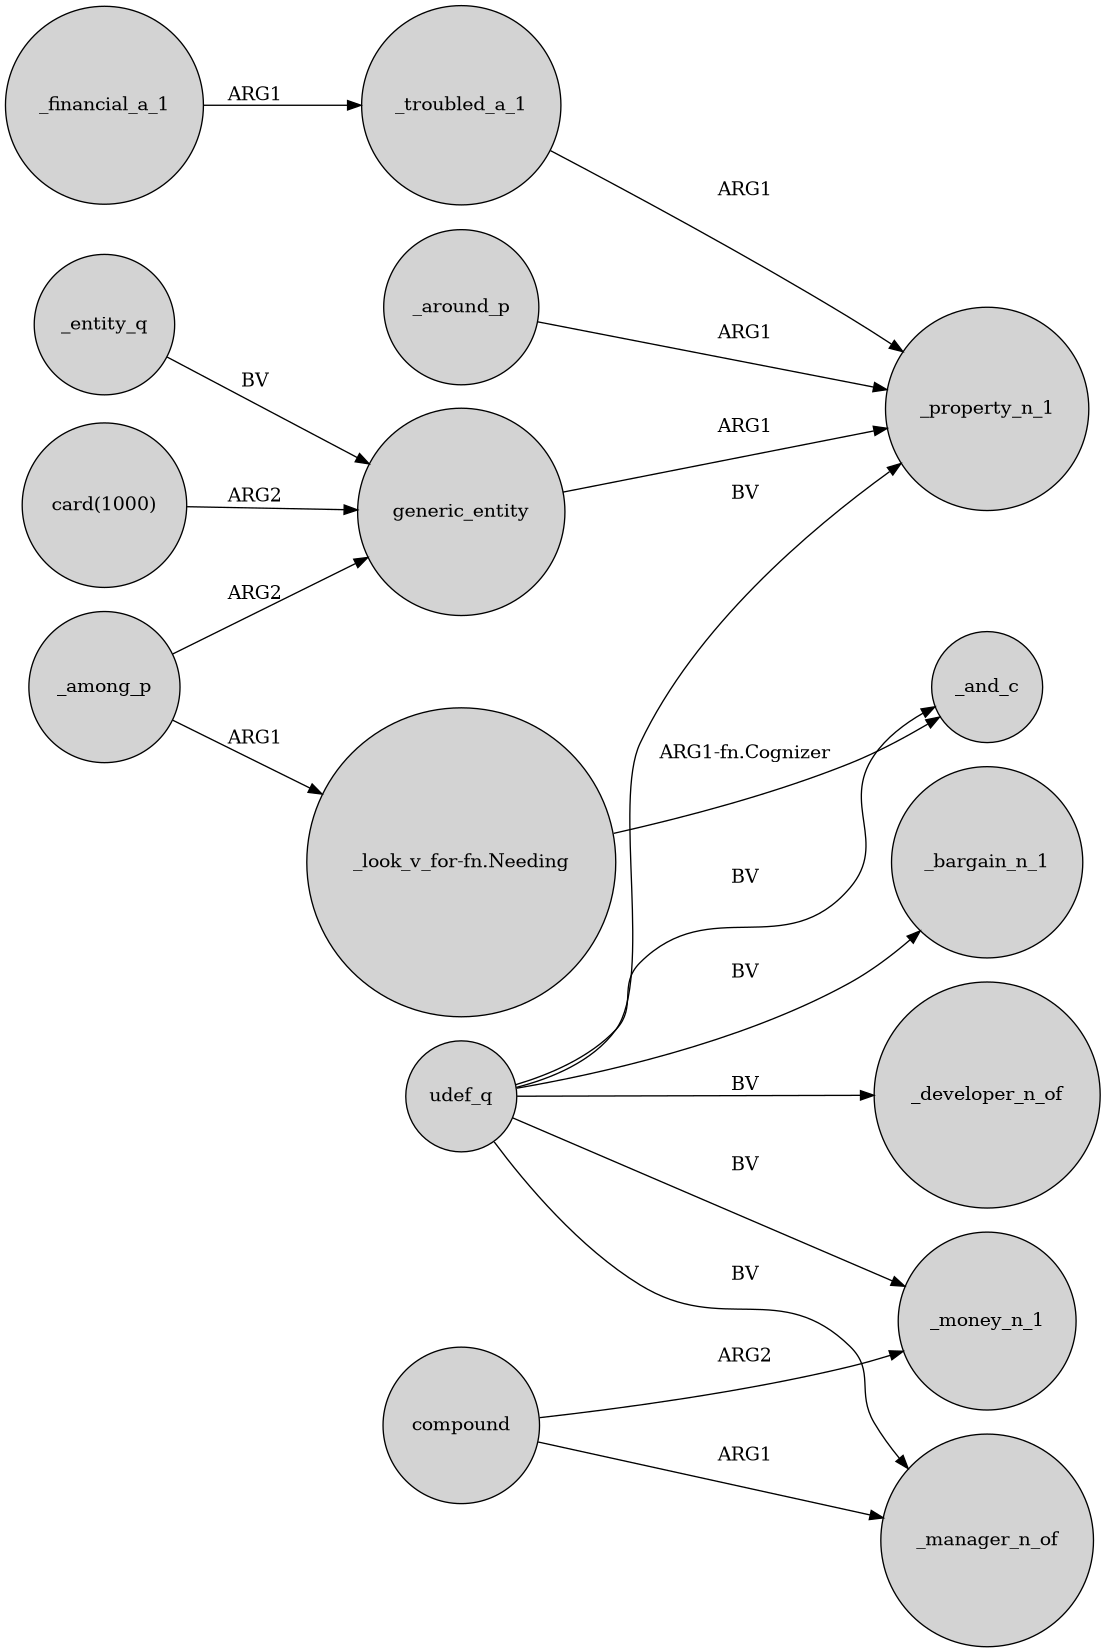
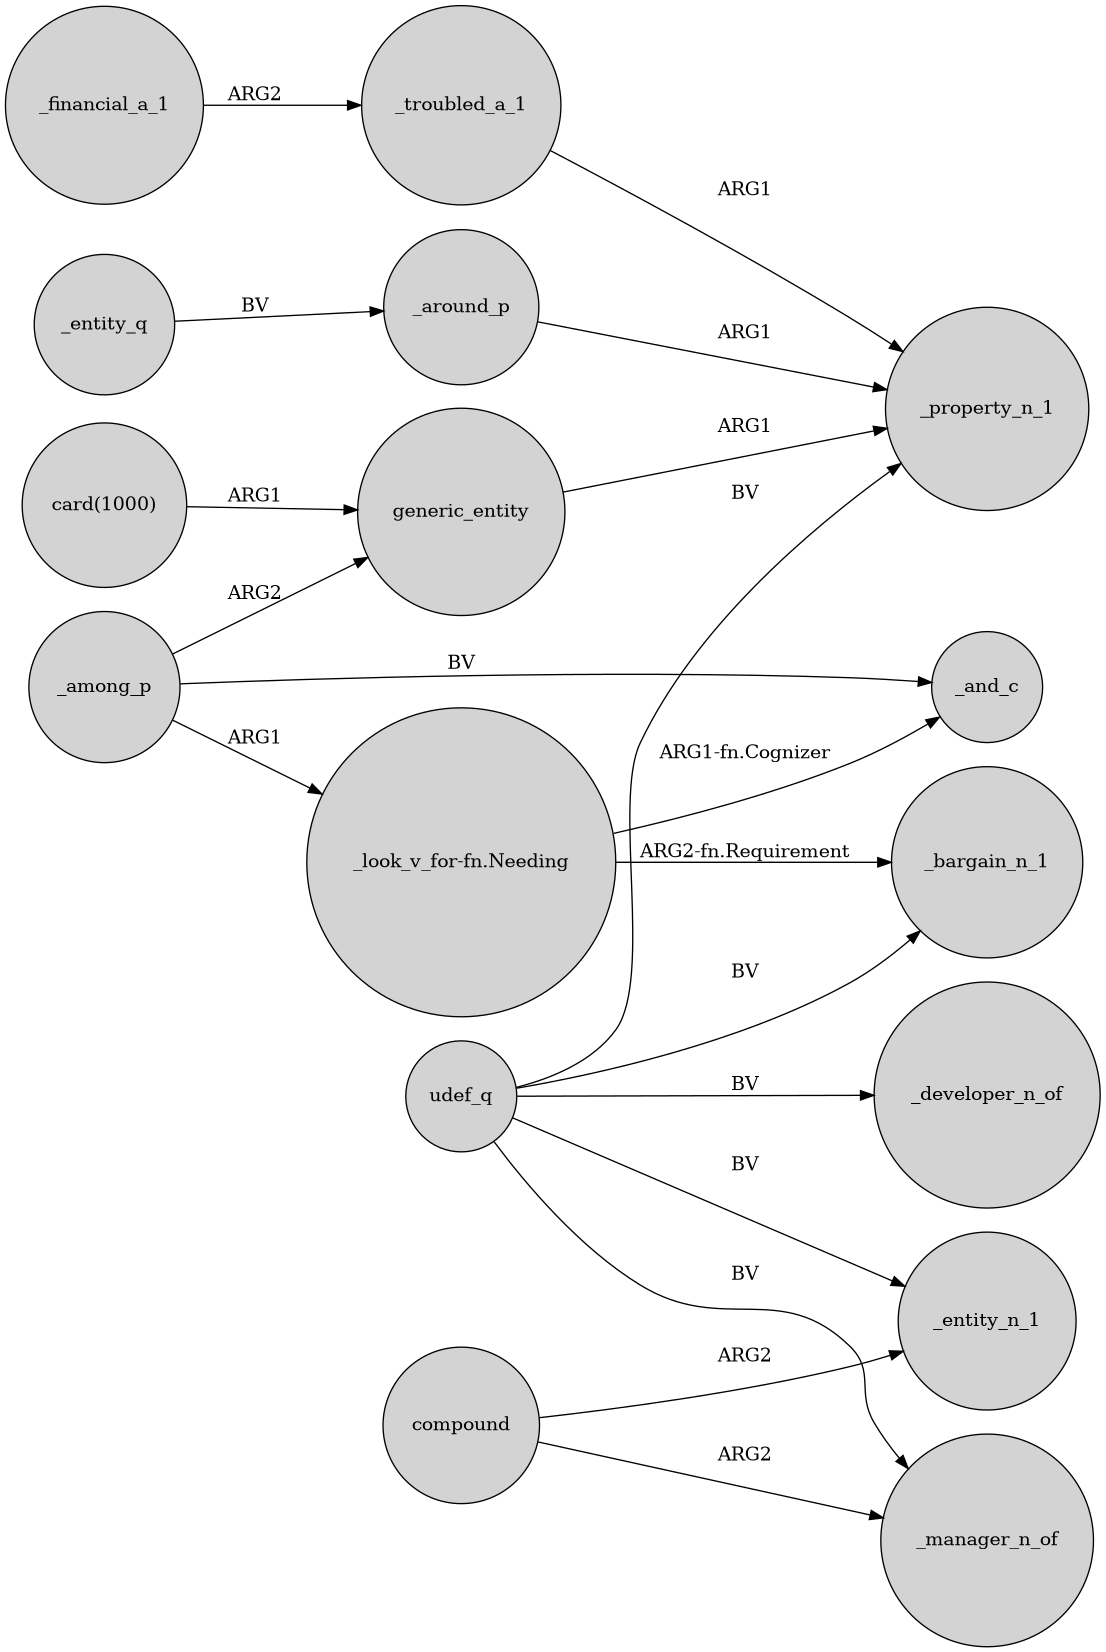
  digraph {
    rankdir=LR
    node [shape=circle style=filled]
    _among_p
    generic_entity
    "_look_v_for-fn.Needing"
    _property_n_1
    _and_c
    _bargain_n_1
    _financial_a_1
    _troubled_a_1
    udef_q
    _manager_n_of
-   _money_n_1
+   _money_n_1 [label=_entity_n_1]
    _developer_n_of
    n13 [label=_entity_q]
    _around_p
    compound
    "card(1000)"
    _among_p -> generic_entity [label=ARG2]
    _among_p -> "_look_v_for-fn.Needing" [label=ARG1]
    generic_entity -> _property_n_1 [label=ARG1]
    "_look_v_for-fn.Needing" -> _and_c [label="ARG1-fn.Cognizer"]
-   _financial_a_1 -> _troubled_a_1 [label=ARG1]
+   "_look_v_for-fn.Needing" -> _bargain_n_1 [label="ARG2-fn.Requirement"]
+   _financial_a_1 -> _troubled_a_1 [label=ARG2]
    _troubled_a_1 -> _property_n_1 [label=ARG1]
    udef_q -> _property_n_1 [label=BV]
-   udef_q -> _and_c [label=BV]
+   _among_p -> _and_c [label=BV]
    udef_q -> _bargain_n_1 [label=BV]
    udef_q -> _manager_n_of [label=BV]
    udef_q -> _money_n_1 [label=BV]
    udef_q -> _developer_n_of [label=BV]
-   n13 -> generic_entity [label=BV]
+   n13 -> _around_p [label=BV]
    _around_p -> _property_n_1 [label=ARG1]
-   compound -> _manager_n_of [label=ARG1]
+   compound -> _manager_n_of [label=ARG2]
    compound -> _money_n_1 [label=ARG2]
-   "card(1000)" -> generic_entity [label=ARG2]
+   "card(1000)" -> generic_entity [label=ARG1]
  }
